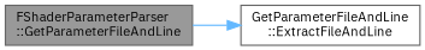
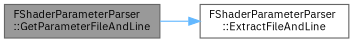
  digraph {
    rankdir=LR
    fontname="IBM Plex Sans"
    node [fontname="IBM Plex Sans" fontsize=10 shape=box style=filled]
    n1 [color=gray40 fillcolor=grey60 fontcolor=black height=0.2 label="FShaderParameterParser\l::GetParameterFileAndLine" width=0.4]
-   n2 [color=grey40 fillcolor=white height=0.2 label="GetParameterFileAndLine\l::ExtractFileAndLine" width=0.4]
+   n2 [color=grey40 fillcolor=white height=0.2 label="FShaderParameterParser\l::ExtractFileAndLine" width=0.4]
    n1 -> n2 [color=steelblue1 fontname="IBM Plex Sans" fontsize=10 labelfontname=Helvetica labelfontsize=10 style=solid]
  }
